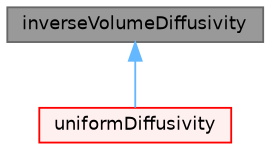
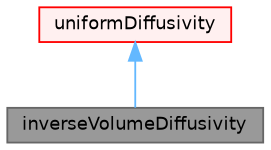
  digraph {
    node [fontname=Helvetica fontsize=10 shape=box style=filled]
    n1 [color=gray40 fillcolor=grey60 fontcolor=black height=0.2 label=inverseVolumeDiffusivity width=0.4]
    n2 [color=red fillcolor="#FFF0F0" height=0.2 label=uniformDiffusivity width=0.4]
-   n1 -> n2 [color=steelblue1 dir=back fontname=Helvetica fontsize=10 labelfontname=Helvetica labelfontsize=10 style=solid]
+   n2 -> n1 [color=steelblue1 dir=back fontname=Helvetica fontsize=10 labelfontname=Helvetica labelfontsize=10 style=solid]
  }
